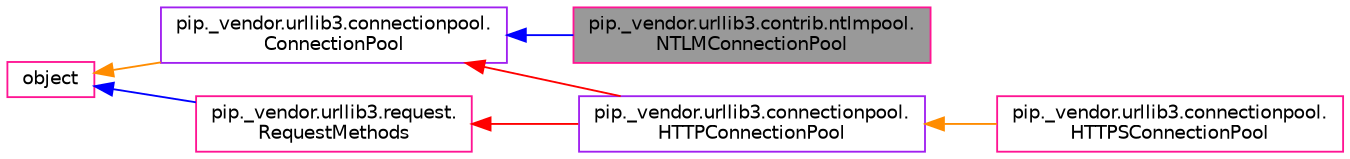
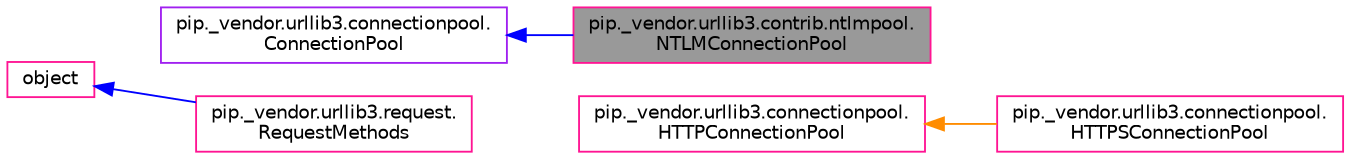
  digraph {
    rankdir=LR
    node [color=deeppink fillcolor=white fontname=Helvetica fontsize=10 shape=box style=filled]
    edge [color=darkorange dir=back fontname=Helvetica fontsize=10 labelfontname=Helvetica labelfontsize=10 style=solid]
    n1 [fillcolor=grey60 fontcolor=black height=0.2 label="pip._vendor.urllib3.contrib.ntlmpool.\lNTLMConnectionPool" width=0.4]
    n2 [height=0.2 label="pip._vendor.urllib3.connectionpool.\lHTTPSConnectionPool" width=0.4]
-   n3 [color=purple height=0.2 label="pip._vendor.urllib3.connectionpool.\lHTTPConnectionPool" width=0.4]
+   n3 [height=0.2 label="pip._vendor.urllib3.connectionpool.\lHTTPConnectionPool" width=0.4]
    n4 [color=purple height=0.2 label="pip._vendor.urllib3.connectionpool.\lConnectionPool" width=0.4]
    n5 [height=0.2 label=object width=0.4]
    n6 [height=0.2 label="pip._vendor.urllib3.request.\lRequestMethods" width=0.4]
    n3 -> n2
    n4 -> n1 [color=blue]
-   n4 -> n3 [color=red]
-   n5 -> n4
    n5 -> n6 [color=blue]
-   n6 -> n3 [color=red]
  }
